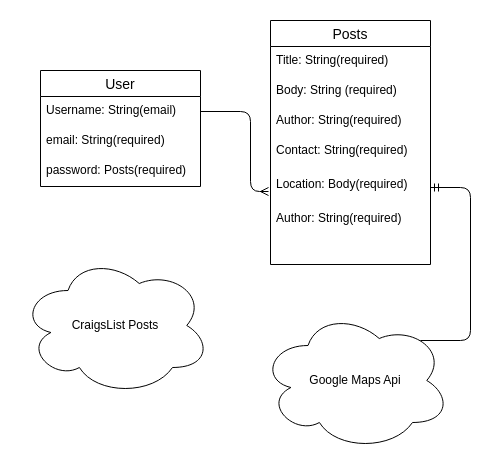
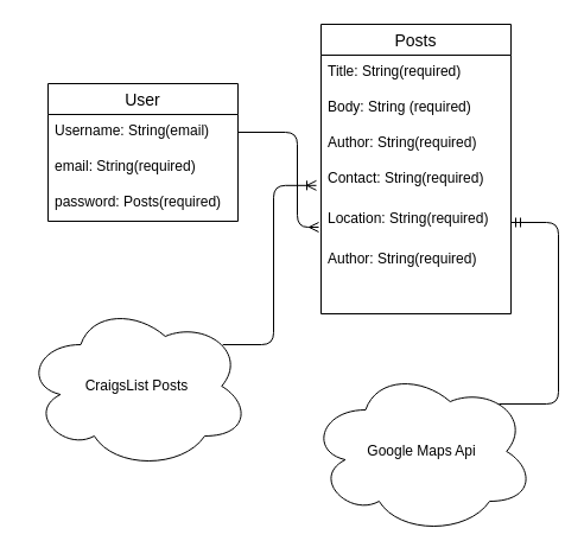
  <mxCell id="0" />
  <mxCell id="1" parent="0" />
  <mxCell id="2" value="Posts" style="swimlane;fontStyle=0;childLayout=stackLayout;horizontal=1;startSize=26;horizontalStack=0;resizeParent=1;resizeParentMax=0;resizeLast=0;collapsible=1;marginBottom=0;align=center;fontSize=14;" parent="1" vertex="1"><mxGeometry x="270" y="20" width="160" height="244" as="geometry" /></mxCell>
  <mxCell id="3" value="Title: String(required)" style="text;strokeColor=none;fillColor=none;spacingLeft=4;spacingRight=4;overflow=hidden;rotatable=0;points=[[0,0.5],[1,0.5]];portConstraint=eastwest;fontSize=12;" parent="2" vertex="1"><mxGeometry y="26" width="160" height="30" as="geometry" /></mxCell>
  <mxCell id="4" value="Body: String (required)" style="text;strokeColor=none;fillColor=none;spacingLeft=4;spacingRight=4;overflow=hidden;rotatable=0;points=[[0,0.5],[1,0.5]];portConstraint=eastwest;fontSize=12;" parent="2" vertex="1"><mxGeometry y="56" width="160" height="30" as="geometry" /></mxCell>
  <mxCell id="5" value="Author: String(required)" style="text;strokeColor=none;fillColor=none;spacingLeft=4;spacingRight=4;overflow=hidden;rotatable=0;points=[[0,0.5],[1,0.5]];portConstraint=eastwest;fontSize=12;" parent="2" vertex="1"><mxGeometry y="86" width="160" height="30" as="geometry" /></mxCell>
  <mxCell id="6" value="Contact: String(required)" style="text;strokeColor=none;fillColor=none;spacingLeft=4;spacingRight=4;overflow=hidden;rotatable=0;points=[[0,0.5],[1,0.5]];portConstraint=eastwest;fontSize=12;" parent="2" vertex="1"><mxGeometry y="116" width="160" height="34" as="geometry" /></mxCell>
- <mxCell id="7" value="Location: Body(required)" style="text;strokeColor=none;fillColor=none;spacingLeft=4;spacingRight=4;overflow=hidden;rotatable=0;points=[[0,0.5],[1,0.5]];portConstraint=eastwest;fontSize=12;" parent="2" vertex="1"><mxGeometry y="150" width="160" height="34" as="geometry" /></mxCell>
+ <mxCell id="7" value="Location: String(required)" style="text;strokeColor=none;fillColor=none;spacingLeft=4;spacingRight=4;overflow=hidden;rotatable=0;points=[[0,0.5],[1,0.5]];portConstraint=eastwest;fontSize=12;" parent="2" vertex="1"><mxGeometry y="150" width="160" height="34" as="geometry" /></mxCell>
  <mxCell id="8" value="Author: String(required)" style="text;strokeColor=none;fillColor=none;spacingLeft=4;spacingRight=4;overflow=hidden;rotatable=0;points=[[0,0.5],[1,0.5]];portConstraint=eastwest;fontSize=12;" parent="2" vertex="1"><mxGeometry y="184" width="160" height="60" as="geometry" /></mxCell>
  <mxCell id="9" value="User" style="swimlane;fontStyle=0;childLayout=stackLayout;horizontal=1;startSize=26;horizontalStack=0;resizeParent=1;resizeParentMax=0;resizeLast=0;collapsible=1;marginBottom=0;align=center;fontSize=14;" parent="1" vertex="1"><mxGeometry x="40" y="70" width="160" height="116" as="geometry" /></mxCell>
  <mxCell id="10" value="Username: String(email)" style="text;strokeColor=none;fillColor=none;spacingLeft=4;spacingRight=4;overflow=hidden;rotatable=0;points=[[0,0.5],[1,0.5]];portConstraint=eastwest;fontSize=12;" parent="9" vertex="1"><mxGeometry y="26" width="160" height="30" as="geometry" /></mxCell>
  <mxCell id="11" value="email: String(required)" style="text;strokeColor=none;fillColor=none;spacingLeft=4;spacingRight=4;overflow=hidden;rotatable=0;points=[[0,0.5],[1,0.5]];portConstraint=eastwest;fontSize=12;" parent="9" vertex="1"><mxGeometry y="56" width="160" height="30" as="geometry" /></mxCell>
  <mxCell id="12" value="password: Posts(required)" style="text;strokeColor=none;fillColor=none;spacingLeft=4;spacingRight=4;overflow=hidden;rotatable=0;points=[[0,0.5],[1,0.5]];portConstraint=eastwest;fontSize=12;" parent="9" vertex="1"><mxGeometry y="86" width="160" height="30" as="geometry" /></mxCell>
  <mxCell id="13" value="" style="fontSize=12;html=1;endArrow=ERmany;exitX=1;exitY=0.5;exitDx=0;exitDy=0;edgeStyle=elbowEdgeStyle;endFill=0;" parent="1" source="10" edge="1"><mxGeometry width="100" height="100" relative="1" as="geometry"><mxPoint x="190" y="60" as="sourcePoint" /><mxPoint x="268" y="191" as="targetPoint" /><Array as="points"><mxPoint x="250" y="150" /></Array></mxGeometry></mxCell>
  <mxCell id="14" value="CraigsList Posts" style="ellipse;shape=cloud;whiteSpace=wrap;html=1;align=center;" parent="1" vertex="1"><mxGeometry x="20" y="255" width="190" height="140" as="geometry" /></mxCell>
+ <mxCell id="15" value="" style="edgeStyle=elbowEdgeStyle;fontSize=12;html=1;endArrow=ERoneToMany;exitX=0.88;exitY=0.25;exitDx=0;exitDy=0;exitPerimeter=0;entryX=-0.025;entryY=0.583;entryDx=0;entryDy=0;entryPerimeter=0;" parent="1" source="14" target="6" edge="1"><mxGeometry width="100" height="100" relative="1" as="geometry"><mxPoint x="100" y="460" as="sourcePoint" /><mxPoint x="273.68" y="242.19" as="targetPoint" /><Array as="points"><mxPoint x="230" y="250" /><mxPoint x="300" y="210" /></Array></mxGeometry></mxCell>
  <mxCell id="16" value="Google Maps Api" style="ellipse;shape=cloud;whiteSpace=wrap;html=1;align=center;" parent="1" vertex="1"><mxGeometry x="260" y="310" width="190" height="140" as="geometry" /></mxCell>
  <mxCell id="17" value="" style="fontSize=12;html=1;endArrow=ERmandOne;exitX=1;exitY=0.5;exitDx=0;exitDy=0;edgeStyle=elbowEdgeStyle;entryX=1;entryY=0.5;entryDx=0;entryDy=0;" parent="1" target="7" edge="1"><mxGeometry width="100" height="100" relative="1" as="geometry"><mxPoint x="420" y="340" as="sourcePoint" /><mxPoint x="488" y="420" as="targetPoint" /><Array as="points"><mxPoint x="470" y="379" /></Array></mxGeometry></mxCell>
